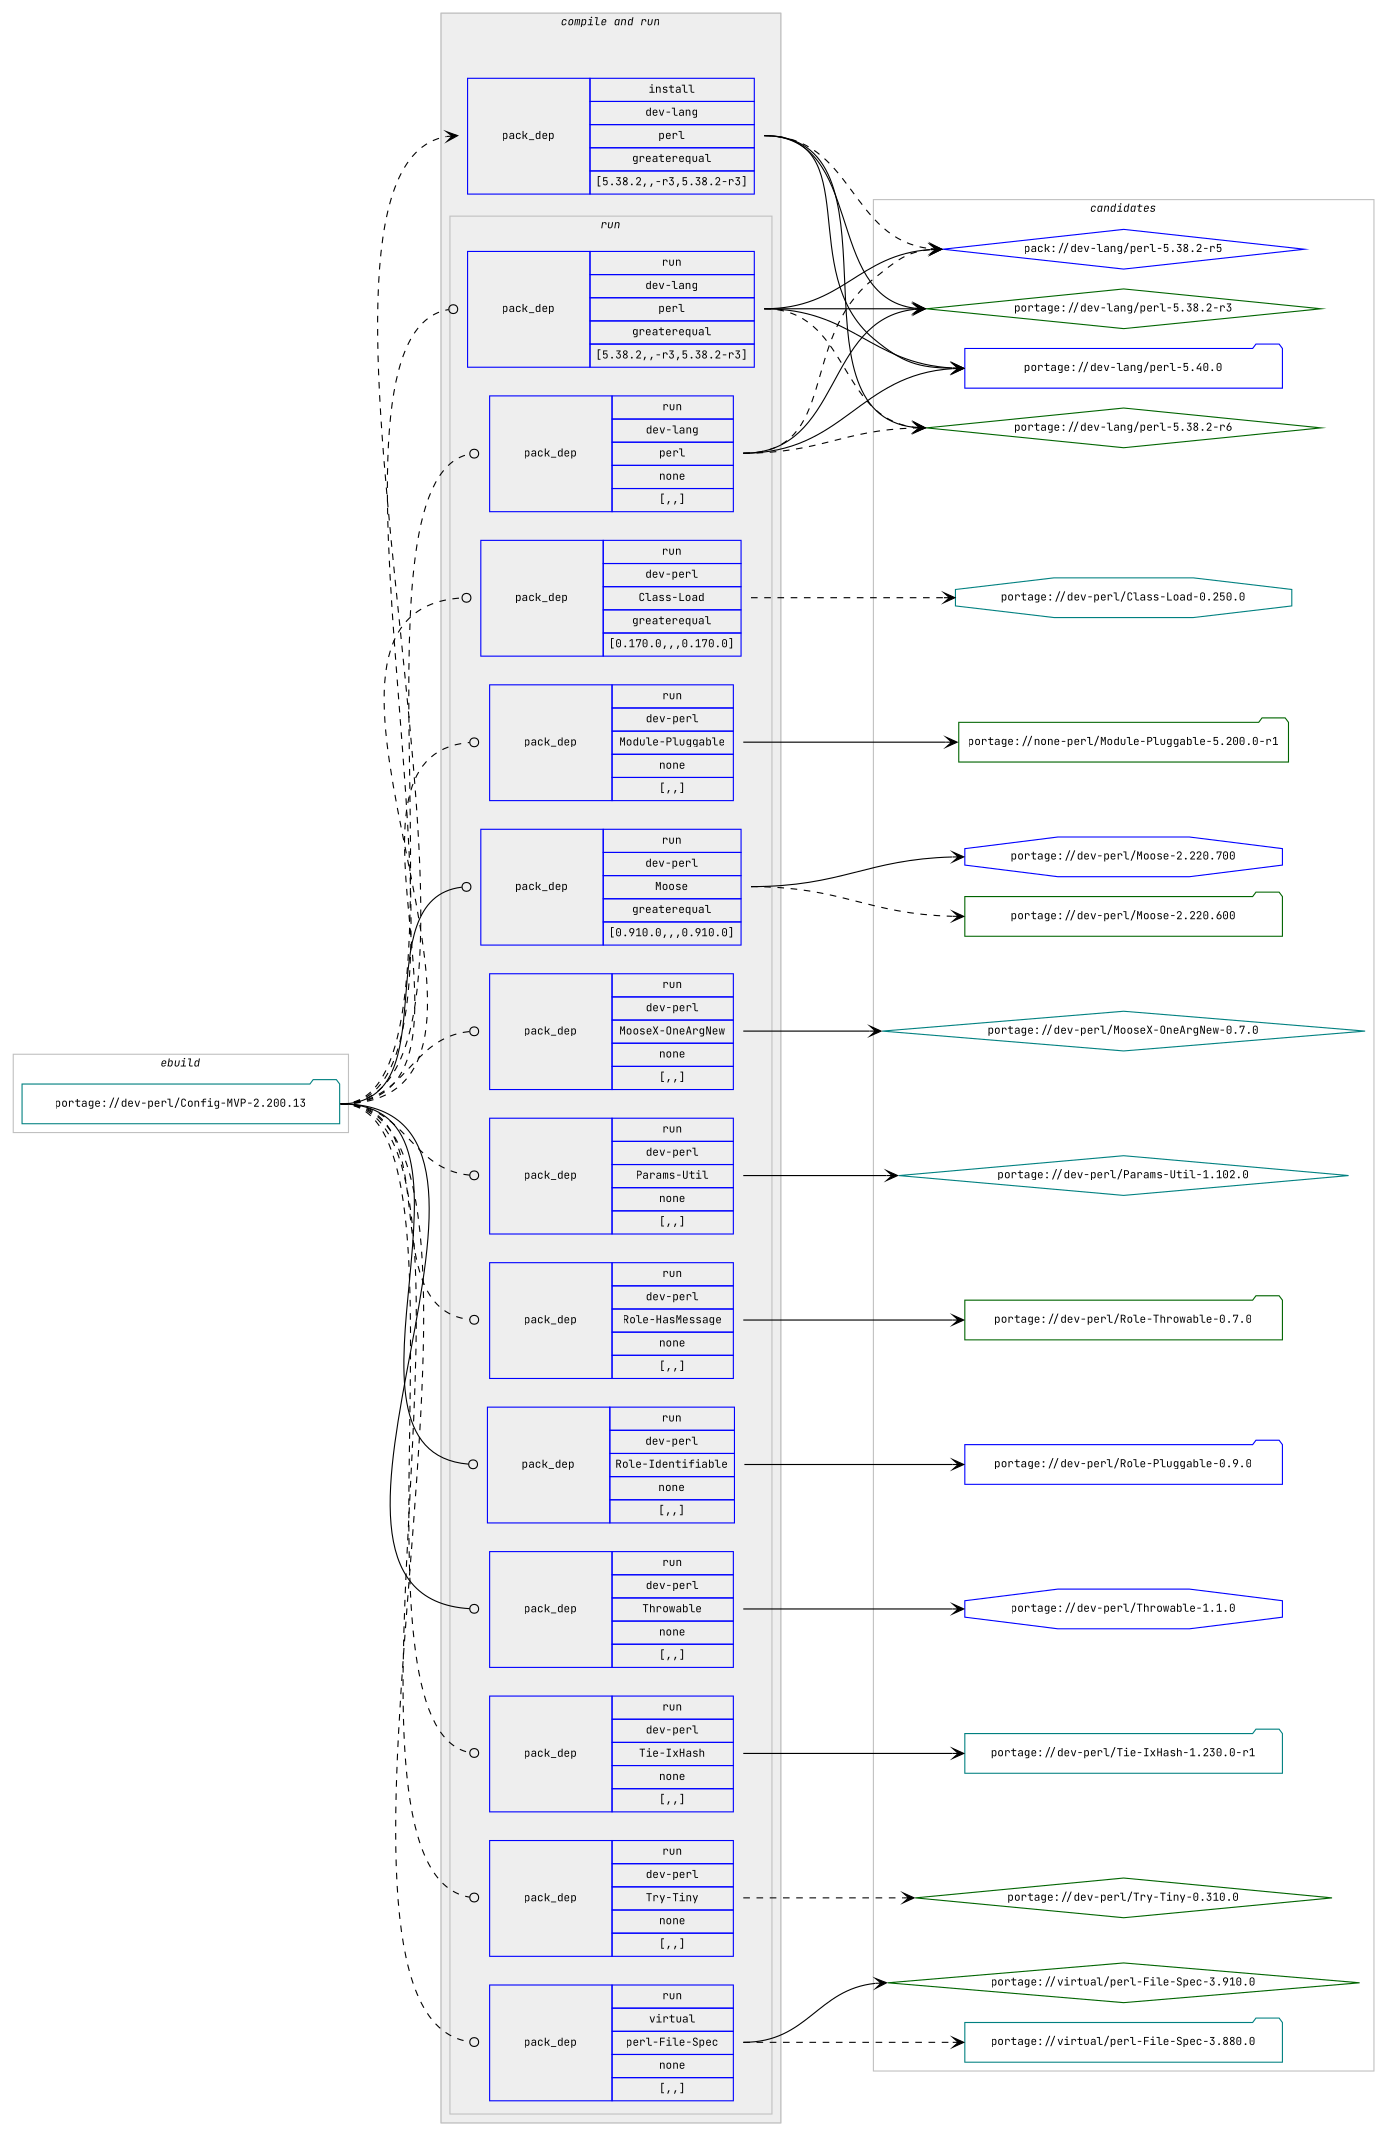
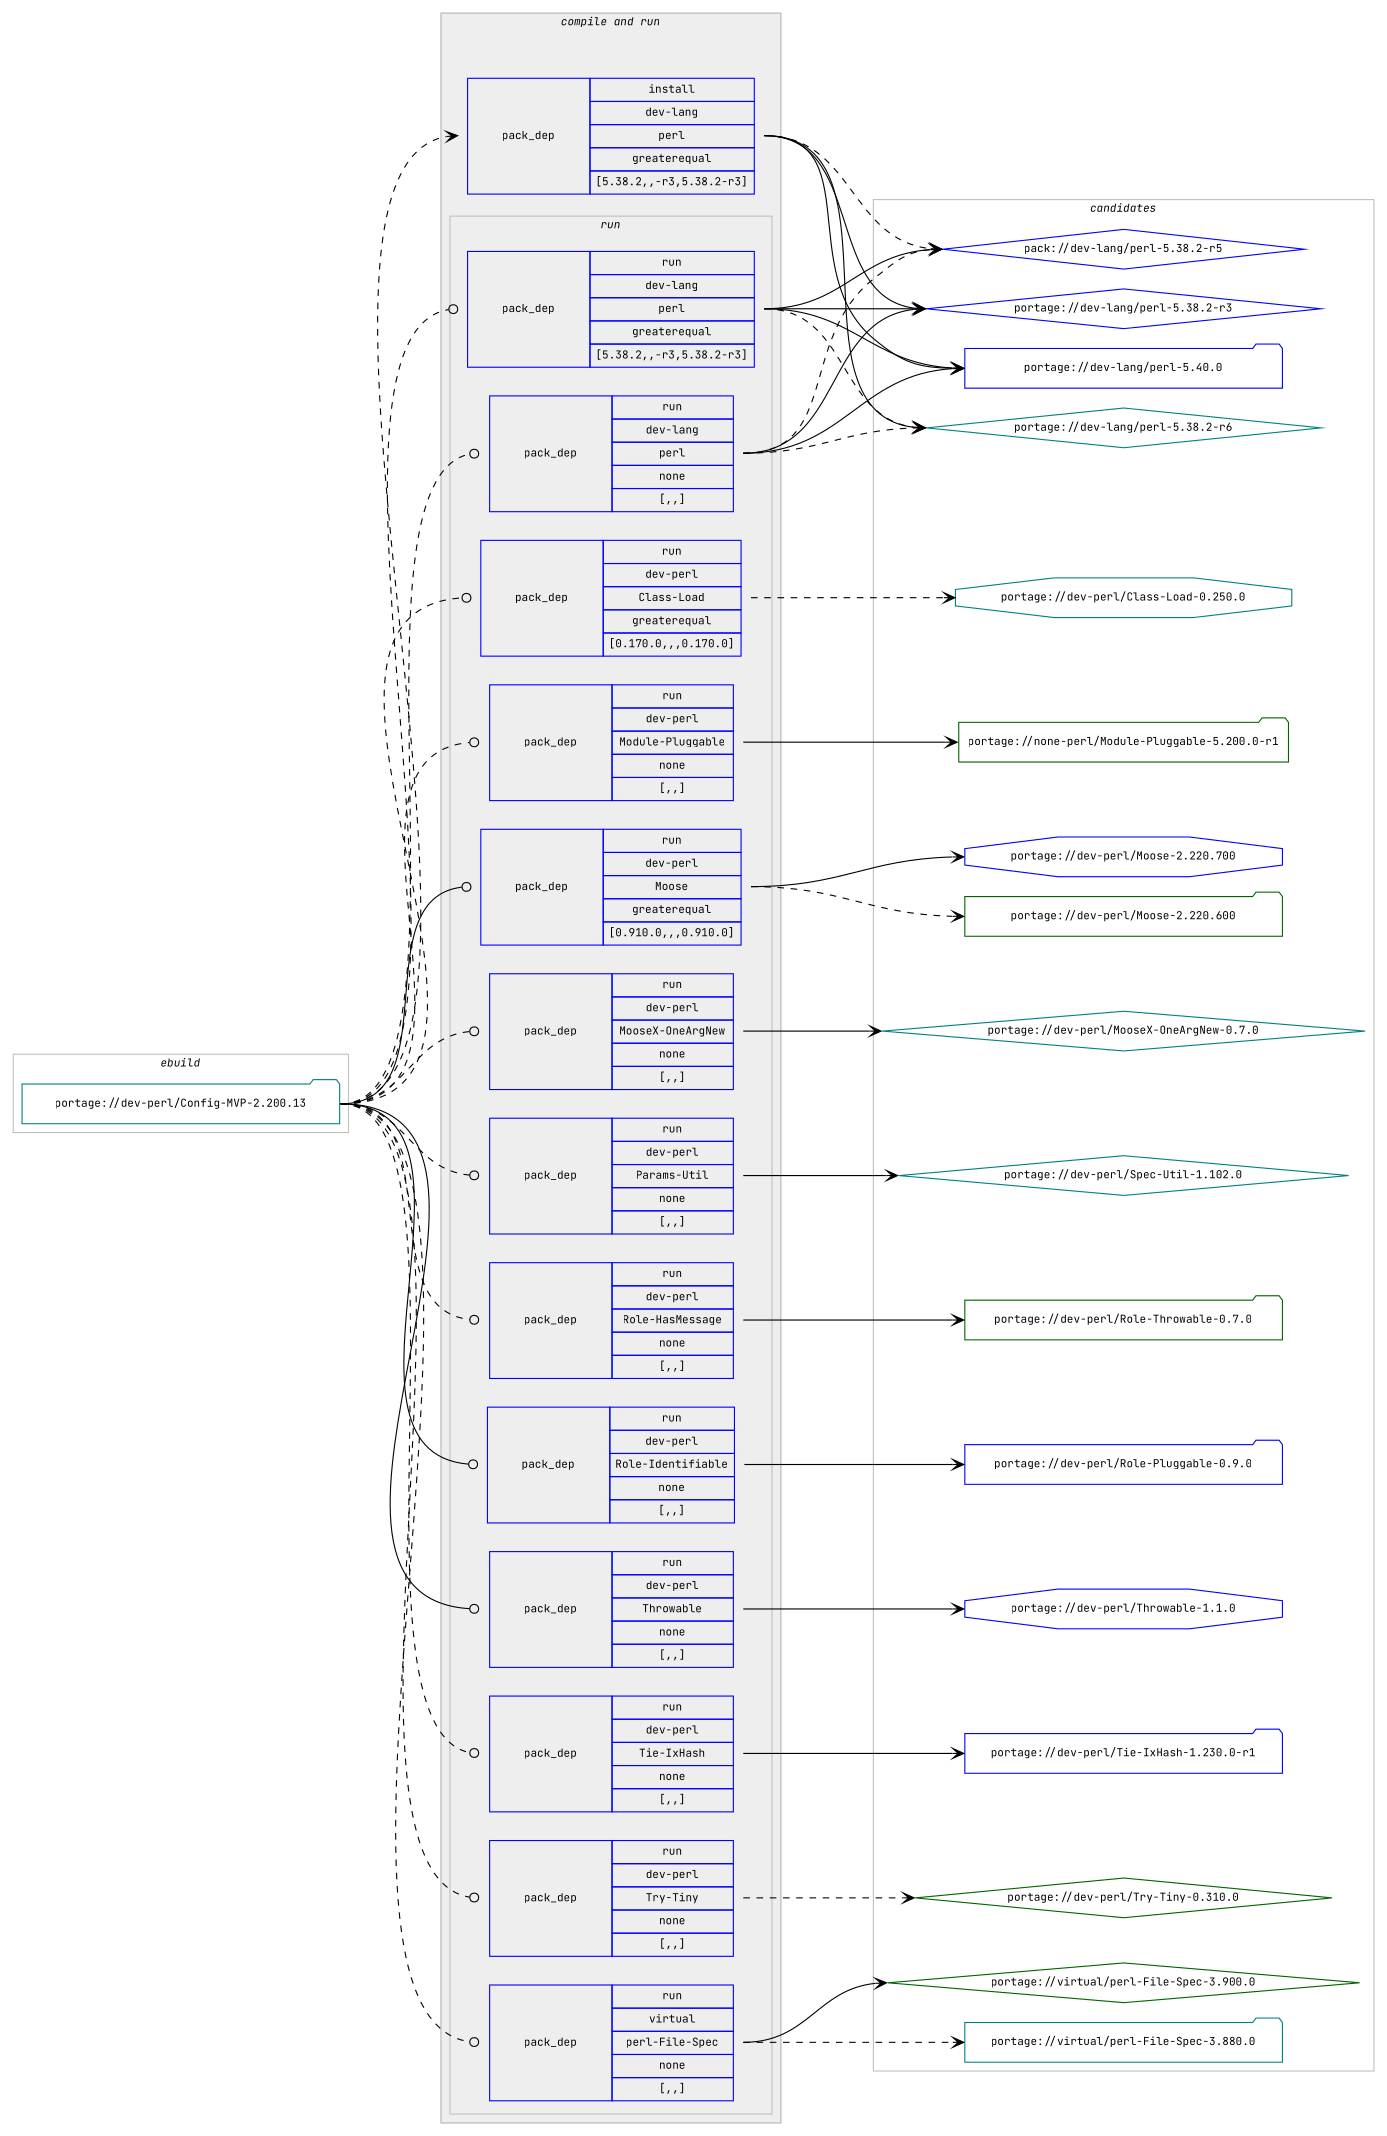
  digraph {
    compound=true
    concentrate=true
    fontname="JetBrains Mono"
    fontsize=10
    newrank=true
    rankdir=LR
    ranksep=1.5
    node [color=blue fontname="JetBrains Mono" fontsize=10 shape=none]
    edge [arrowhead=vee fontname="JetBrains Mono" headport=w style=solid tailport=e weight=100]
    n1 [color=teal label="portage://dev-perl/Config-MVP-2.200.13" shape=folder width=4]
    n2 [label=<<TABLE BORDER="0" CELLBORDER="1" CELLSPACING="0" CELLPADDING="4" WIDTH="220"><TR><TD ROWSPAN="6" CELLPADDING="30">pack_dep</TD></TR><TR><TD WIDTH="110">install</TD></TR><TR><TD>dev-lang</TD></TR><TR><TD>perl</TD></TR><TR><TD>greaterequal</TD></TR><TR><TD>[5.38.2,,-r3,5.38.2-r3]</TD></TR></TABLE>>]
    n3 [label=<<TABLE BORDER="0" CELLBORDER="1" CELLSPACING="0" CELLPADDING="4" WIDTH="220"><TR><TD ROWSPAN="6" CELLPADDING="30">pack_dep</TD></TR><TR><TD WIDTH="110">run</TD></TR><TR><TD>dev-lang</TD></TR><TR><TD>perl</TD></TR><TR><TD>greaterequal</TD></TR><TR><TD>[5.38.2,,-r3,5.38.2-r3]</TD></TR></TABLE>>]
    n4 [label=<<TABLE BORDER="0" CELLBORDER="1" CELLSPACING="0" CELLPADDING="4" WIDTH="220"><TR><TD ROWSPAN="6" CELLPADDING="30">pack_dep</TD></TR><TR><TD WIDTH="110">run</TD></TR><TR><TD>dev-lang</TD></TR><TR><TD>perl</TD></TR><TR><TD>none</TD></TR><TR><TD>[,,]</TD></TR></TABLE>>]
    n5 [label=<<TABLE BORDER="0" CELLBORDER="1" CELLSPACING="0" CELLPADDING="4" WIDTH="220"><TR><TD ROWSPAN="6" CELLPADDING="30">pack_dep</TD></TR><TR><TD WIDTH="110">run</TD></TR><TR><TD>dev-perl</TD></TR><TR><TD>Class-Load</TD></TR><TR><TD>greaterequal</TD></TR><TR><TD>[0.170.0,,,0.170.0]</TD></TR></TABLE>>]
    n6 [label=<<TABLE BORDER="0" CELLBORDER="1" CELLSPACING="0" CELLPADDING="4" WIDTH="220"><TR><TD ROWSPAN="6" CELLPADDING="30">pack_dep</TD></TR><TR><TD WIDTH="110">run</TD></TR><TR><TD>dev-perl</TD></TR><TR><TD>Module-Pluggable</TD></TR><TR><TD>none</TD></TR><TR><TD>[,,]</TD></TR></TABLE>>]
    n7 [label=<<TABLE BORDER="0" CELLBORDER="1" CELLSPACING="0" CELLPADDING="4" WIDTH="220"><TR><TD ROWSPAN="6" CELLPADDING="30">pack_dep</TD></TR><TR><TD WIDTH="110">run</TD></TR><TR><TD>dev-perl</TD></TR><TR><TD>Moose</TD></TR><TR><TD>greaterequal</TD></TR><TR><TD>[0.910.0,,,0.910.0]</TD></TR></TABLE>>]
    n8 [label=<<TABLE BORDER="0" CELLBORDER="1" CELLSPACING="0" CELLPADDING="4" WIDTH="220"><TR><TD ROWSPAN="6" CELLPADDING="30">pack_dep</TD></TR><TR><TD WIDTH="110">run</TD></TR><TR><TD>dev-perl</TD></TR><TR><TD>MooseX-OneArgNew</TD></TR><TR><TD>none</TD></TR><TR><TD>[,,]</TD></TR></TABLE>>]
    n9 [label=<<TABLE BORDER="0" CELLBORDER="1" CELLSPACING="0" CELLPADDING="4" WIDTH="220"><TR><TD ROWSPAN="6" CELLPADDING="30">pack_dep</TD></TR><TR><TD WIDTH="110">run</TD></TR><TR><TD>dev-perl</TD></TR><TR><TD>Params-Util</TD></TR><TR><TD>none</TD></TR><TR><TD>[,,]</TD></TR></TABLE>>]
    n10 [label=<<TABLE BORDER="0" CELLBORDER="1" CELLSPACING="0" CELLPADDING="4" WIDTH="220"><TR><TD ROWSPAN="6" CELLPADDING="30">pack_dep</TD></TR><TR><TD WIDTH="110">run</TD></TR><TR><TD>dev-perl</TD></TR><TR><TD>Role-HasMessage</TD></TR><TR><TD>none</TD></TR><TR><TD>[,,]</TD></TR></TABLE>>]
    n11 [label=<<TABLE BORDER="0" CELLBORDER="1" CELLSPACING="0" CELLPADDING="4" WIDTH="220"><TR><TD ROWSPAN="6" CELLPADDING="30">pack_dep</TD></TR><TR><TD WIDTH="110">run</TD></TR><TR><TD>dev-perl</TD></TR><TR><TD>Role-Identifiable</TD></TR><TR><TD>none</TD></TR><TR><TD>[,,]</TD></TR></TABLE>>]
    n12 [label=<<TABLE BORDER="0" CELLBORDER="1" CELLSPACING="0" CELLPADDING="4" WIDTH="220"><TR><TD ROWSPAN="6" CELLPADDING="30">pack_dep</TD></TR><TR><TD WIDTH="110">run</TD></TR><TR><TD>dev-perl</TD></TR><TR><TD>Throwable</TD></TR><TR><TD>none</TD></TR><TR><TD>[,,]</TD></TR></TABLE>>]
    n13 [label=<<TABLE BORDER="0" CELLBORDER="1" CELLSPACING="0" CELLPADDING="4" WIDTH="220"><TR><TD ROWSPAN="6" CELLPADDING="30">pack_dep</TD></TR><TR><TD WIDTH="110">run</TD></TR><TR><TD>dev-perl</TD></TR><TR><TD>Tie-IxHash</TD></TR><TR><TD>none</TD></TR><TR><TD>[,,]</TD></TR></TABLE>>]
    n14 [label=<<TABLE BORDER="0" CELLBORDER="1" CELLSPACING="0" CELLPADDING="4" WIDTH="220"><TR><TD ROWSPAN="6" CELLPADDING="30">pack_dep</TD></TR><TR><TD WIDTH="110">run</TD></TR><TR><TD>dev-perl</TD></TR><TR><TD>Try-Tiny</TD></TR><TR><TD>none</TD></TR><TR><TD>[,,]</TD></TR></TABLE>>]
    n15 [label=<<TABLE BORDER="0" CELLBORDER="1" CELLSPACING="0" CELLPADDING="4" WIDTH="220"><TR><TD ROWSPAN="6" CELLPADDING="30">pack_dep</TD></TR><TR><TD WIDTH="110">run</TD></TR><TR><TD>virtual</TD></TR><TR><TD>perl-File-Spec</TD></TR><TR><TD>none</TD></TR><TR><TD>[,,]</TD></TR></TABLE>>]
    n16 [label="portage://dev-lang/perl-5.40.0" shape=folder width=4]
-   n17 [color=darkgreen label="portage://dev-lang/perl-5.38.2-r6" shape=diamond width=4]
+   n17 [color=teal label="portage://dev-lang/perl-5.38.2-r6" shape=diamond width=4]
    n18 [label="pack://dev-lang/perl-5.38.2-r5" shape=diamond width=4]
-   n19 [color=darkgreen label="portage://dev-lang/perl-5.38.2-r3" shape=diamond width=4]
+   n19 [label="portage://dev-lang/perl-5.38.2-r3" shape=diamond width=4]
    n20 [color=teal label="portage://dev-perl/Class-Load-0.250.0" shape=octagon width=4]
    n21 [color=darkgreen label="portage://none-perl/Module-Pluggable-5.200.0-r1" shape=folder width=4]
    n22 [label="portage://dev-perl/Moose-2.220.700" shape=octagon width=4]
    n23 [color=darkgreen label="portage://dev-perl/Moose-2.220.600" shape=folder width=4]
    n24 [color=teal label="portage://dev-perl/MooseX-OneArgNew-0.7.0" shape=diamond width=4]
-   n25 [color=teal label="portage://dev-perl/Params-Util-1.102.0" shape=diamond width=4]
+   n25 [color=teal label="portage://dev-perl/Spec-Util-1.102.0" shape=diamond width=4]
    n26 [color=darkgreen label="portage://dev-perl/Role-Throwable-0.7.0" shape=folder width=4]
    n27 [label="portage://dev-perl/Role-Pluggable-0.9.0" shape=folder width=4]
    n28 [label="portage://dev-perl/Throwable-1.1.0" shape=octagon width=4]
-   n29 [color=teal label="portage://dev-perl/Tie-IxHash-1.230.0-r1" shape=folder width=4]
+   n29 [label="portage://dev-perl/Tie-IxHash-1.230.0-r1" shape=folder width=4]
    n30 [color=darkgreen label="portage://dev-perl/Try-Tiny-0.310.0" shape=diamond width=4]
-   n31 [color=darkgreen label="portage://virtual/perl-File-Spec-3.910.0" shape=diamond width=4]
+   n31 [color=darkgreen label="portage://virtual/perl-File-Spec-3.900.0" shape=diamond width=4]
    n32 [color=teal label="portage://virtual/perl-File-Spec-3.880.0" shape=folder width=4]
    subgraph cluster_1 {
      color=gray
      label=<<i>ebuild</i>>
      n1
    }
    subgraph cluster_2 {
      color=gray
      label=<<i>dependencies</i>>
      subgraph cluster_3 {
        color=gray
        fillcolor="#eeeeee"
        label=<<i>compile</i>>
        style=filled
        subgraph sub_4 {
          color=gray
          fillcolor="#eeeeee"
          label=<<i>compile</i>>
          style=filled
          n2
        }
      }
      subgraph cluster_5 {
        color=gray
        fillcolor="#eeeeee"
        label=<<i>compile and run</i>>
        style=filled
      }
      subgraph cluster_6 {
        color=gray
        fillcolor="#eeeeee"
        label=<<i>run</i>>
        style=filled
        subgraph sub_7 {
          color=gray
          fillcolor="#eeeeee"
          label=<<i>run</i>>
          style=filled
          n3
        }
        subgraph sub_8 {
          color=gray
          fillcolor="#eeeeee"
          label=<<i>run</i>>
          style=filled
          n4
        }
        subgraph sub_9 {
          color=gray
          fillcolor="#eeeeee"
          label=<<i>run</i>>
          style=filled
          n5
        }
        subgraph sub_10 {
          color=gray
          fillcolor="#eeeeee"
          label=<<i>run</i>>
          style=filled
          n6
        }
        subgraph sub_11 {
          color=gray
          fillcolor="#eeeeee"
          label=<<i>run</i>>
          style=filled
          n7
        }
        subgraph sub_12 {
          color=gray
          fillcolor="#eeeeee"
          label=<<i>run</i>>
          style=filled
          n8
        }
        subgraph sub_13 {
          color=gray
          fillcolor="#eeeeee"
          label=<<i>run</i>>
          style=filled
          n9
        }
        subgraph sub_14 {
          color=gray
          fillcolor="#eeeeee"
          label=<<i>run</i>>
          style=filled
          n10
        }
        subgraph sub_15 {
          color=gray
          fillcolor="#eeeeee"
          label=<<i>run</i>>
          style=filled
          n11
        }
        subgraph sub_16 {
          color=gray
          fillcolor="#eeeeee"
          label=<<i>run</i>>
          style=filled
          n12
        }
        subgraph sub_17 {
          color=gray
          fillcolor="#eeeeee"
          label=<<i>run</i>>
          style=filled
          n13
        }
        subgraph sub_18 {
          color=gray
          fillcolor="#eeeeee"
          label=<<i>run</i>>
          style=filled
          n14
        }
        subgraph sub_19 {
          color=gray
          fillcolor="#eeeeee"
          label=<<i>run</i>>
          style=filled
          n15
        }
      }
    }
    subgraph cluster_20 {
      color=gray
      label=<<i>candidates</i>>
      rank=same
      subgraph sub_21 {
        color=black
        label=<<i>candidates</i>>
        nodesep=1
        rank=same
        n16
        n17
        n18
        n19
      }
      subgraph sub_22 {
        color=black
        label=<<i>candidates</i>>
        nodesep=1
        rank=same
        n16
        n17
        n18
        n19
      }
      subgraph sub_23 {
        color=black
        label=<<i>candidates</i>>
        nodesep=1
        rank=same
        n16
        n17
        n18
        n19
      }
      subgraph sub_24 {
        color=black
        label=<<i>candidates</i>>
        nodesep=1
        rank=same
        n20
      }
      subgraph sub_25 {
        color=black
        label=<<i>candidates</i>>
        nodesep=1
        rank=same
        n21
      }
      subgraph sub_26 {
        color=black
        label=<<i>candidates</i>>
        nodesep=1
        rank=same
        n22
        n23
      }
      subgraph sub_27 {
        color=black
        label=<<i>candidates</i>>
        nodesep=1
        rank=same
        n24
      }
      subgraph sub_28 {
        color=black
        label=<<i>candidates</i>>
        nodesep=1
        rank=same
        n25
      }
      subgraph sub_29 {
        color=black
        label=<<i>candidates</i>>
        nodesep=1
        rank=same
        n26
      }
      subgraph sub_30 {
        color=black
        label=<<i>candidates</i>>
        nodesep=1
        rank=same
        n27
      }
      subgraph sub_31 {
        color=black
        label=<<i>candidates</i>>
        nodesep=1
        rank=same
        n28
      }
      subgraph sub_32 {
        color=black
        label=<<i>candidates</i>>
        nodesep=1
        rank=same
        n29
      }
      subgraph sub_33 {
        color=black
        label=<<i>candidates</i>>
        nodesep=1
        rank=same
        n30
      }
      subgraph sub_34 {
        color=black
        label=<<i>candidates</i>>
        nodesep=1
        rank=same
        n31
        n32
      }
    }
    n1 -> n2 [style=dashed weight=20]
    n1 -> n3 [arrowhead=odot style=dashed weight=20]
    n1 -> n4 [arrowhead=odot style=dashed weight=20]
    n1 -> n5 [arrowhead=odot style=dashed weight=20]
    n1 -> n6 [arrowhead=odot style=dashed weight=20]
    n1 -> n7 [arrowhead=odot weight=20]
    n1 -> n8 [arrowhead=odot style=dashed weight=20]
    n1 -> n9 [arrowhead=odot style=dashed weight=20]
    n1 -> n10 [arrowhead=odot style=dashed weight=20]
    n1 -> n11 [arrowhead=odot weight=20]
    n1 -> n12 [arrowhead=odot weight=20]
    n1 -> n13 [arrowhead=odot style=dashed weight=20]
    n1 -> n14 [arrowhead=odot style=dashed weight=20]
    n1 -> n15 [arrowhead=odot style=dashed weight=20]
    n2 -> n16
    n2 -> n17
    n2 -> n18 [style=dashed]
    n2 -> n19
    n3 -> n16
    n3 -> n17 [style=dashed]
    n3 -> n18
    n3 -> n19
    n4 -> n16
    n4 -> n17 [style=dashed]
    n4 -> n18 [style=dashed]
    n4 -> n19
    n5 -> n20 [style=dashed]
    n6 -> n21
    n7 -> n22
    n7 -> n23 [style=dashed]
    n8 -> n24
    n9 -> n25
    n10 -> n26
    n11 -> n27
    n12 -> n28
    n13 -> n29
    n14 -> n30 [style=dashed]
    n15 -> n31
    n15 -> n32 [style=dashed]
  }
